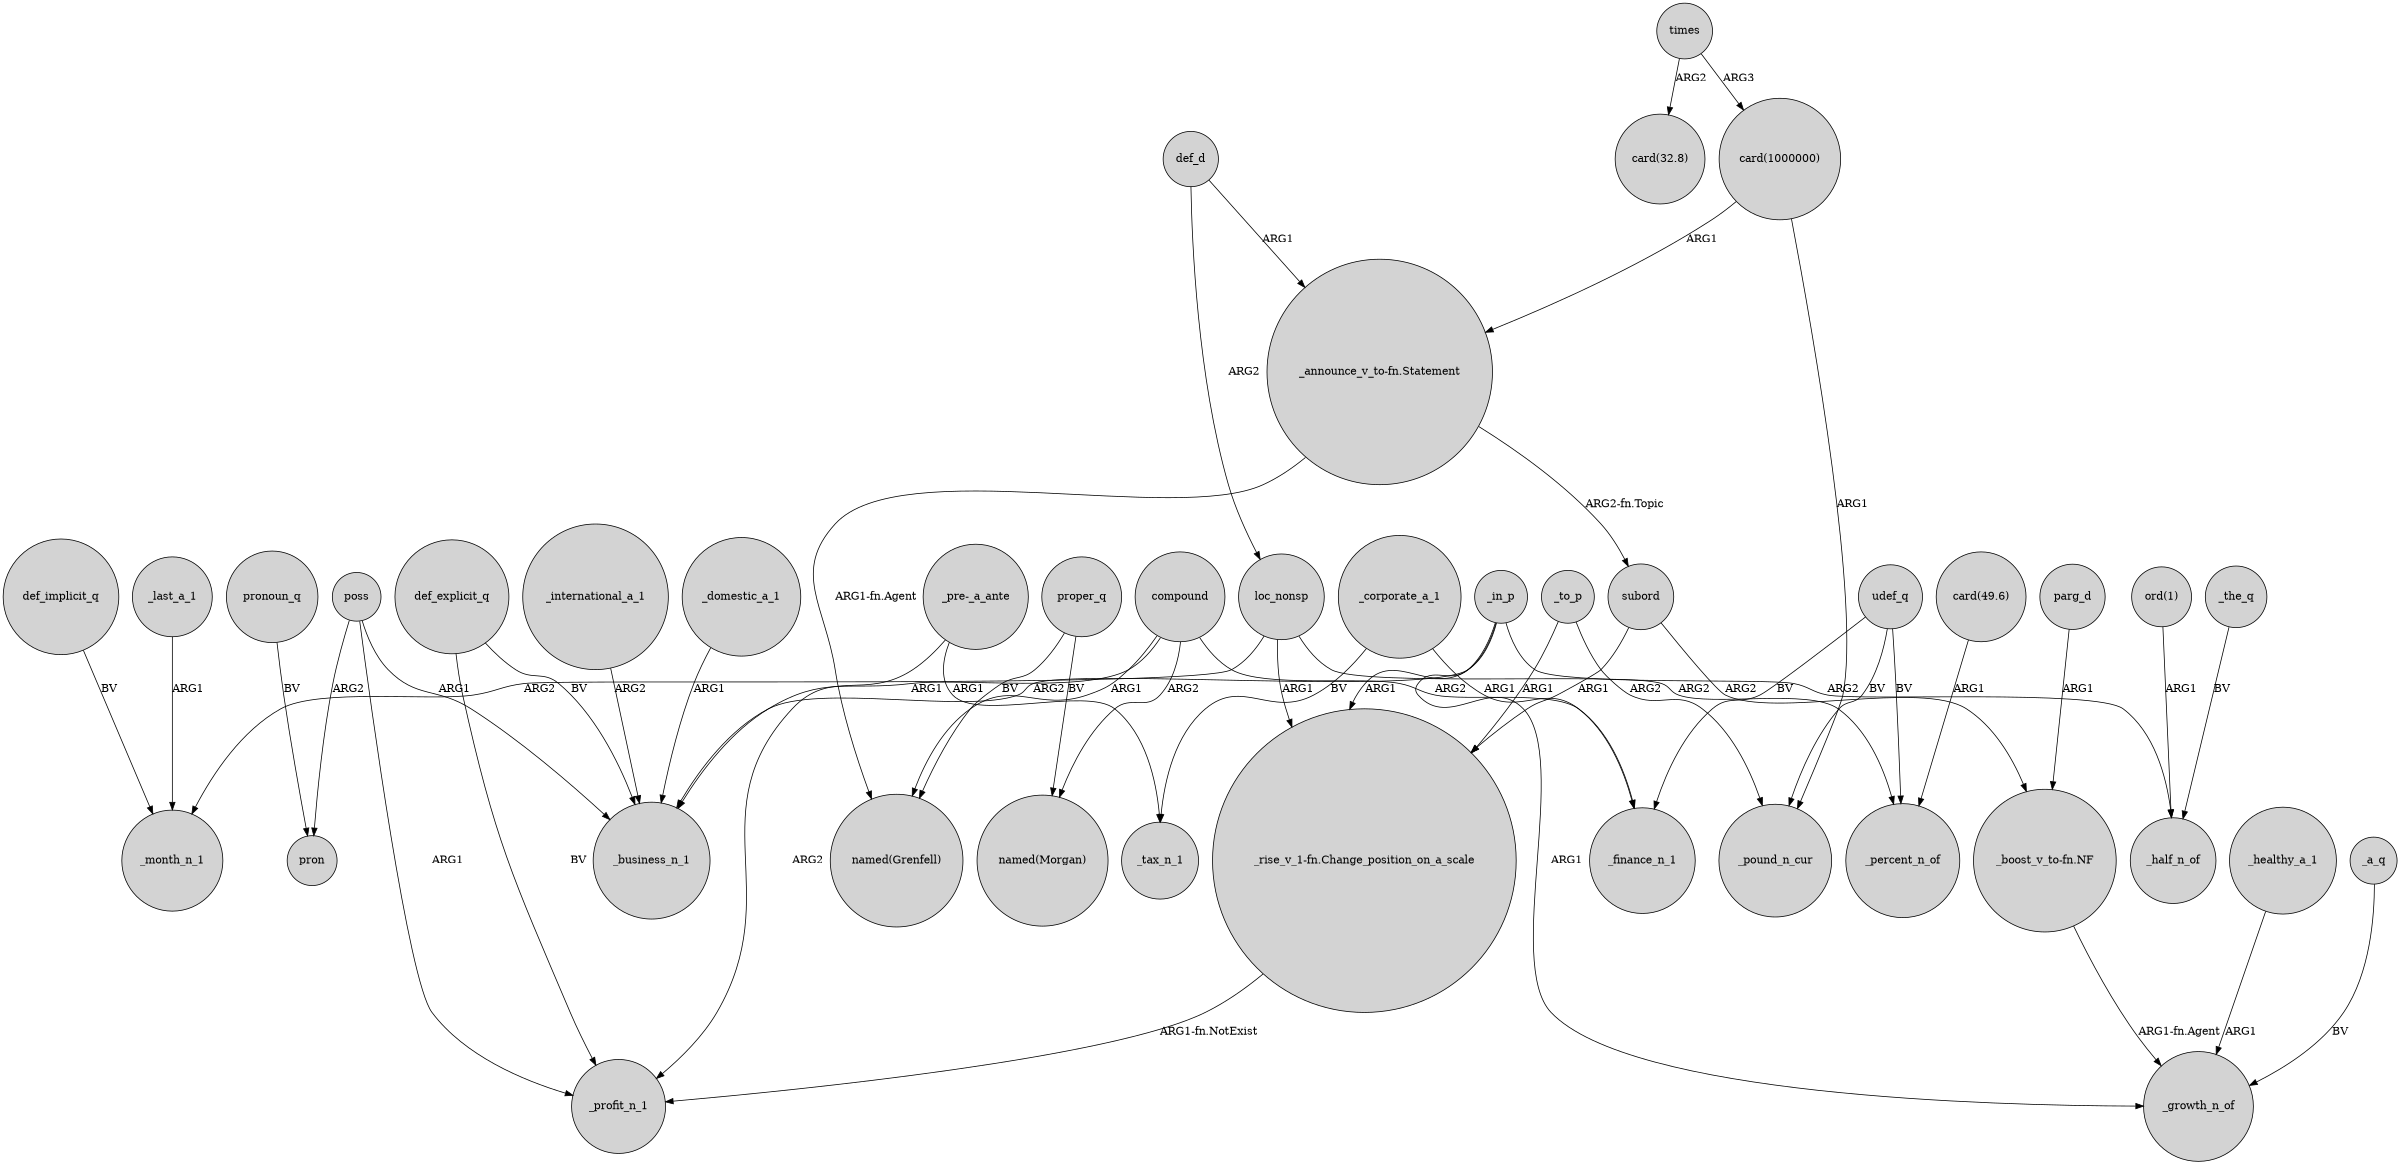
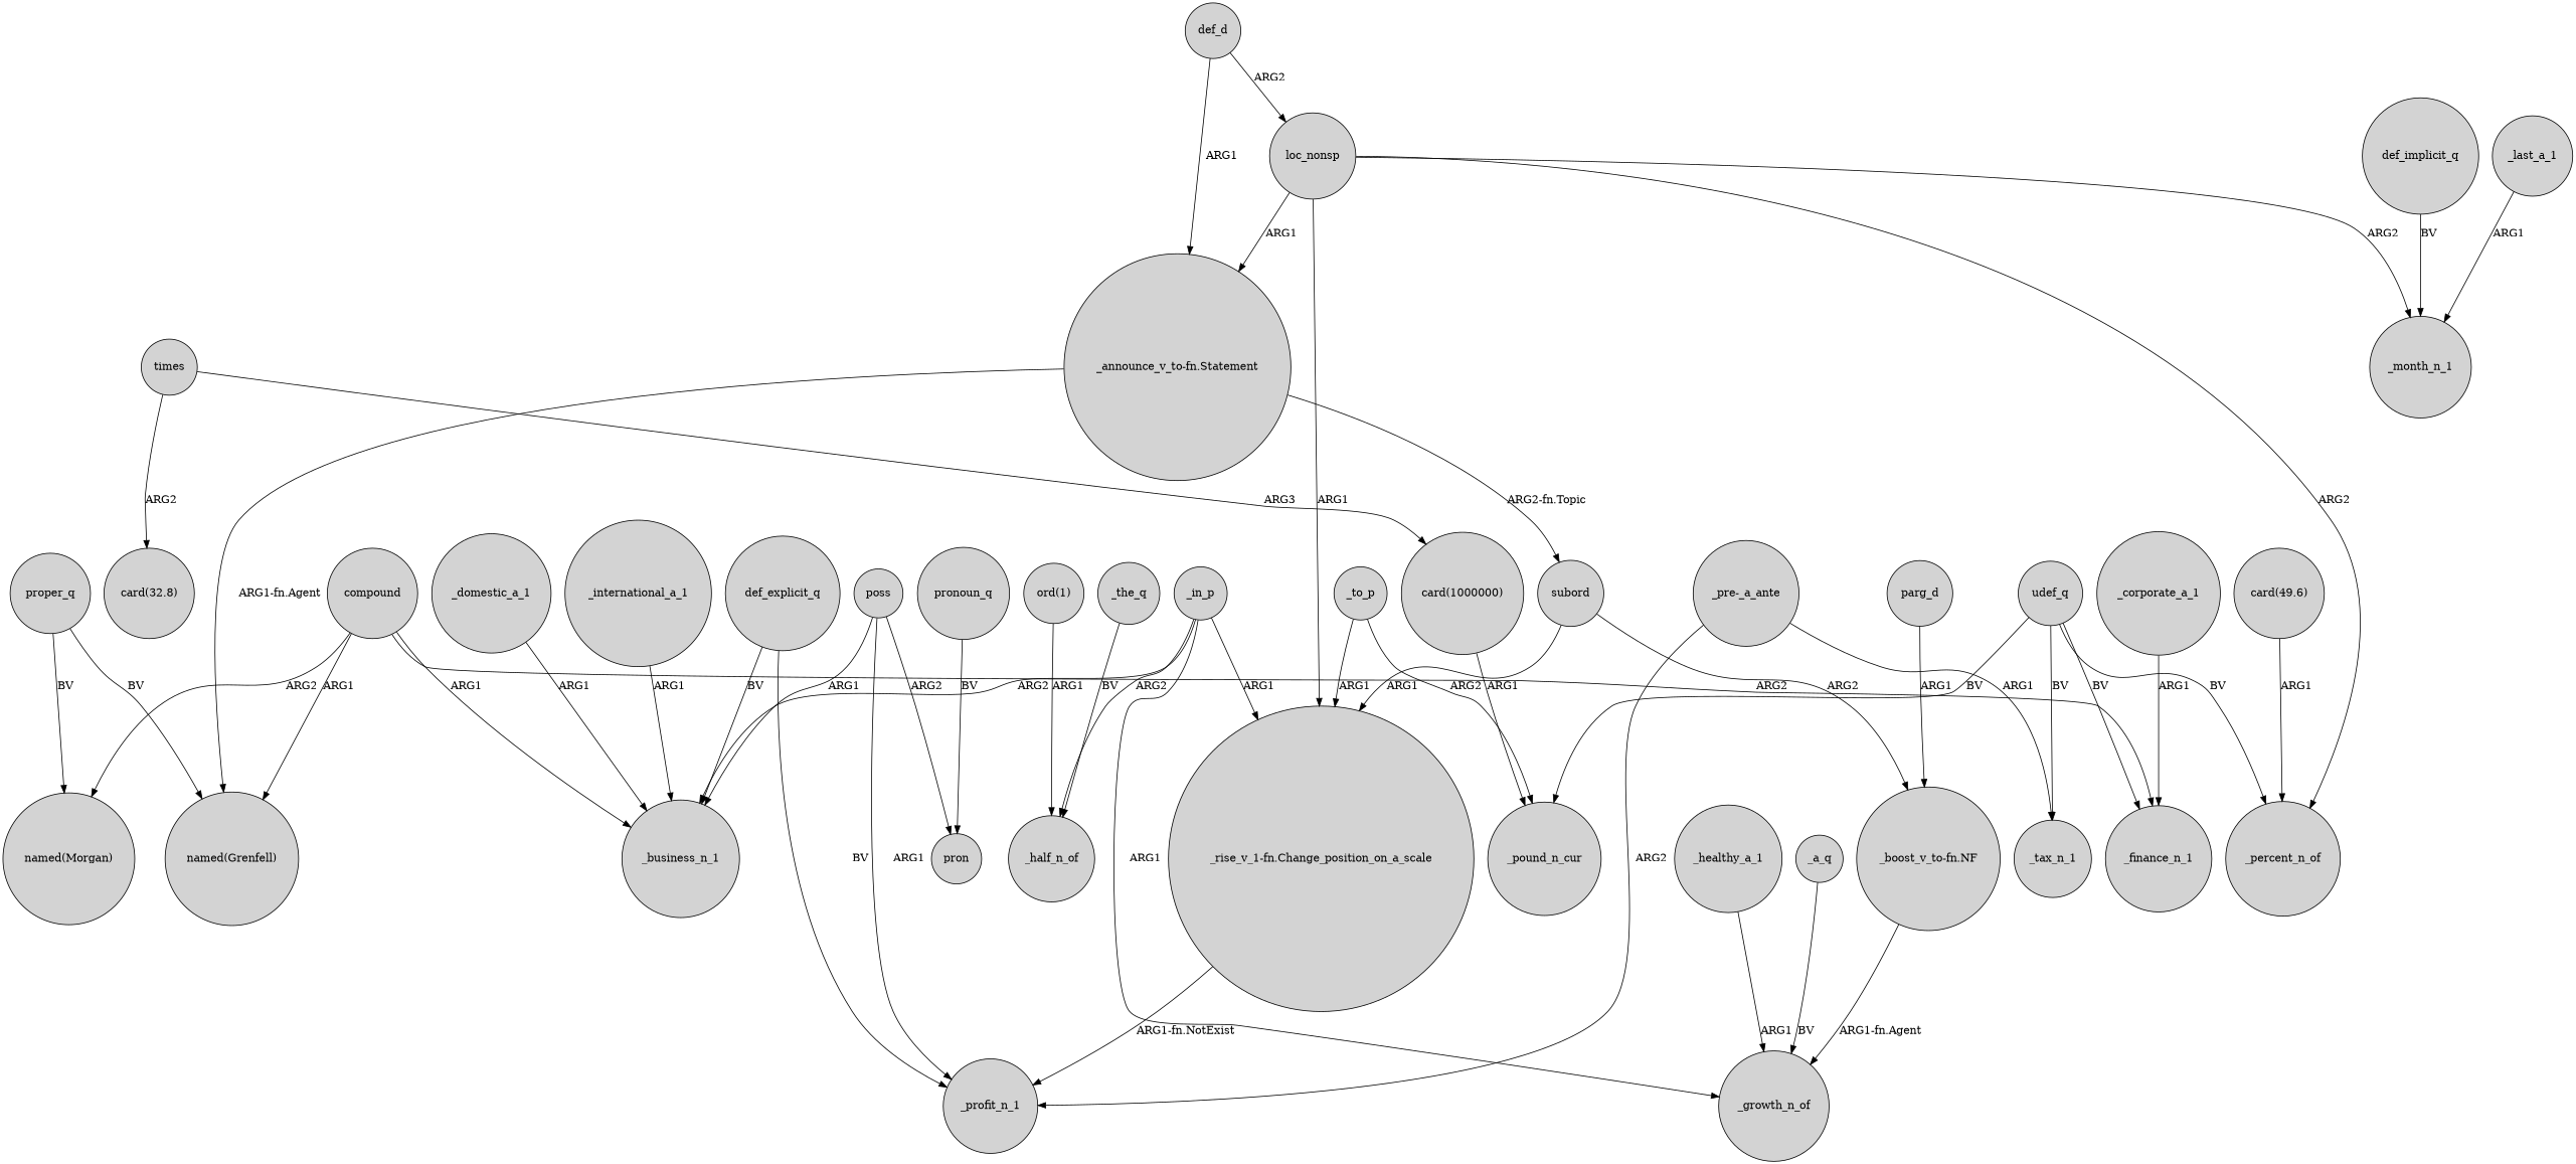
  digraph {
    fontname="DejaVu Serif"
    node [fontname="DejaVu Serif" shape=circle style=filled]
    edge [fontname="DejaVu Serif"]
    n1 [label=def_d]
    loc_nonsp
    "_announce_v_to-fn.Statement"
    _month_n_1
    "_rise_v_1-fn.Change_position_on_a_scale"
    _percent_n_of
    "named(Grenfell)"
    subord
    _profit_n_1
    def_implicit_q
    def_explicit_q
    _business_n_1
    poss
    pron
    proper_q
    "named(Morgan)"
    udef_q
    _finance_n_1
    _pound_n_cur
    _tax_n_1
    "_boost_v_to-fn.NF"
    times
    "card(32.8)"
    "card(1000000)"
    _growth_n_of
    _in_p
    _half_n_of
    "_pre-_a_ante"
    parg_d
    compound
    _healthy_a_1
    _to_p
    _corporate_a_1
    pronoun_q
    _international_a_1
    "ord(1)"
    _domestic_a_1
    _last_a_1
    "card(49.6)"
    _a_q
    _the_q
    n1 -> loc_nonsp [label=ARG2]
    n1 -> "_announce_v_to-fn.Statement" [label=ARG1]
-   "card(1000000)" -> "_announce_v_to-fn.Statement" [label=ARG1]
+   loc_nonsp -> "_announce_v_to-fn.Statement" [label=ARG1]
    loc_nonsp -> _month_n_1 [label=ARG2]
    loc_nonsp -> "_rise_v_1-fn.Change_position_on_a_scale" [label=ARG1]
    loc_nonsp -> _percent_n_of [label=ARG2]
    "_announce_v_to-fn.Statement" -> "named(Grenfell)" [label="ARG1-fn.Agent"]
    "_announce_v_to-fn.Statement" -> subord [label="ARG2-fn.Topic"]
    "_rise_v_1-fn.Change_position_on_a_scale" -> _profit_n_1 [label="ARG1-fn.NotExist"]
    subord -> "_rise_v_1-fn.Change_position_on_a_scale" [label=ARG1]
    subord -> "_boost_v_to-fn.NF" [label=ARG2]
    def_implicit_q -> _month_n_1 [label=BV]
    def_explicit_q -> _profit_n_1 [label=BV]
    def_explicit_q -> _business_n_1 [label=BV]
    poss -> _profit_n_1 [label=ARG1]
    poss -> _business_n_1 [label=ARG1]
    poss -> pron [label=ARG2]
    proper_q -> "named(Grenfell)" [label=BV]
    proper_q -> "named(Morgan)" [label=BV]
    udef_q -> _percent_n_of [label=BV]
    udef_q -> _finance_n_1 [label=BV]
    udef_q -> _pound_n_cur [label=BV]
-   _corporate_a_1 -> _tax_n_1 [label=BV]
+   udef_q -> _tax_n_1 [label=BV]
    "_boost_v_to-fn.NF" -> _growth_n_of [label="ARG1-fn.Agent"]
    times -> "card(32.8)" [label=ARG2]
    times -> "card(1000000)" [label=ARG3]
    "card(1000000)" -> _pound_n_cur [label=ARG1]
    _in_p -> "_rise_v_1-fn.Change_position_on_a_scale" [label=ARG1]
    _in_p -> _business_n_1 [label=ARG2]
    _in_p -> _growth_n_of [label=ARG1]
    _in_p -> _half_n_of [label=ARG2]
    "_pre-_a_ante" -> _profit_n_1 [label=ARG2]
    "_pre-_a_ante" -> _tax_n_1 [label=ARG1]
    parg_d -> "_boost_v_to-fn.NF" [label=ARG1]
    compound -> "named(Grenfell)" [label=ARG1]
    compound -> _business_n_1 [label=ARG1]
    compound -> "named(Morgan)" [label=ARG2]
    compound -> _finance_n_1 [label=ARG2]
    _healthy_a_1 -> _growth_n_of [label=ARG1]
    _to_p -> "_rise_v_1-fn.Change_position_on_a_scale" [label=ARG1]
    _to_p -> _pound_n_cur [label=ARG2]
    _corporate_a_1 -> _finance_n_1 [label=ARG1]
    pronoun_q -> pron [label=BV]
-   _international_a_1 -> _business_n_1 [label=ARG2]
+   _international_a_1 -> _business_n_1 [label=ARG1]
    "ord(1)" -> _half_n_of [label=ARG1]
    _domestic_a_1 -> _business_n_1 [label=ARG1]
    _last_a_1 -> _month_n_1 [label=ARG1]
    "card(49.6)" -> _percent_n_of [label=ARG1]
    _a_q -> _growth_n_of [label=BV]
    _the_q -> _half_n_of [label=BV]
  }
